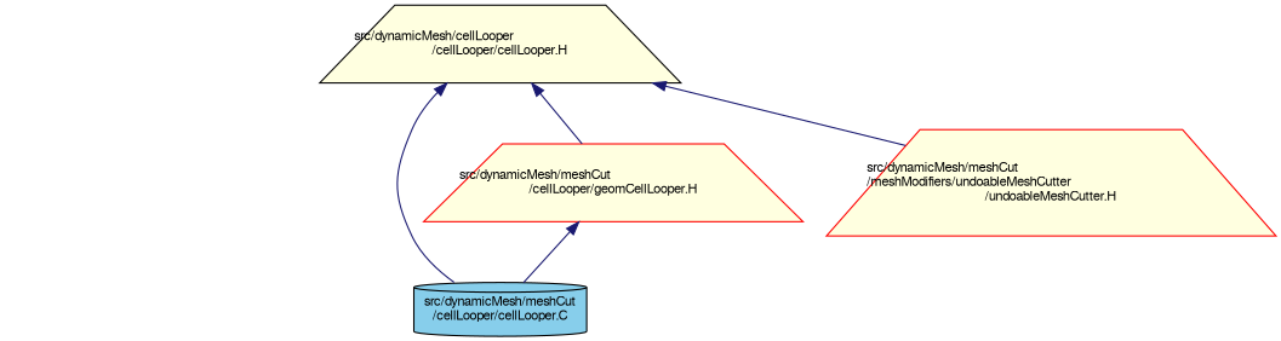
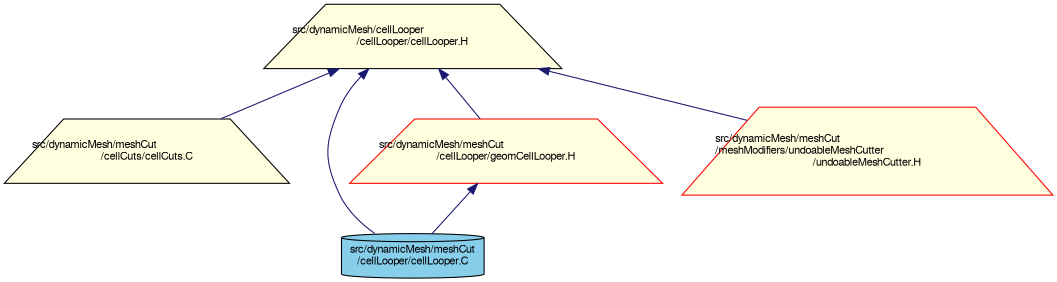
  digraph {
    node [color=black fillcolor=lightyellow fontname=FreeSans fontsize=10 shape=trapezium style=filled]
    edge [color=midnightblue dir=back fontname=FreeSans fontsize=10 labelfontname=FreeSans labelfontsize=10 style=solid]
    n1 [fontcolor=black height=0.2 label="src/dynamicMesh/cellLooper\l/cellLooper/cellLooper.H" width=0.4]
+   n2 [height=0.2 label="src/dynamicMesh/meshCut\l/cellCuts/cellCuts.C" width=0.4]
    n3 [fillcolor=skyblue height=0.2 label="src/dynamicMesh/meshCut\l/cellLooper/cellLooper.C" shape=cylinder width=0.4]
    n4 [color=red height=0.2 label="src/dynamicMesh/meshCut\l/cellLooper/geomCellLooper.H" width=0.4]
    n5 [color=red height=0.2 label="src/dynamicMesh/meshCut\l/meshModifiers/undoableMeshCutter\l/undoableMeshCutter.H" width=0.4]
+   n1 -> n2
    n1 -> n3
    n1 -> n4
    n1 -> n5
    n4 -> n3
  }
